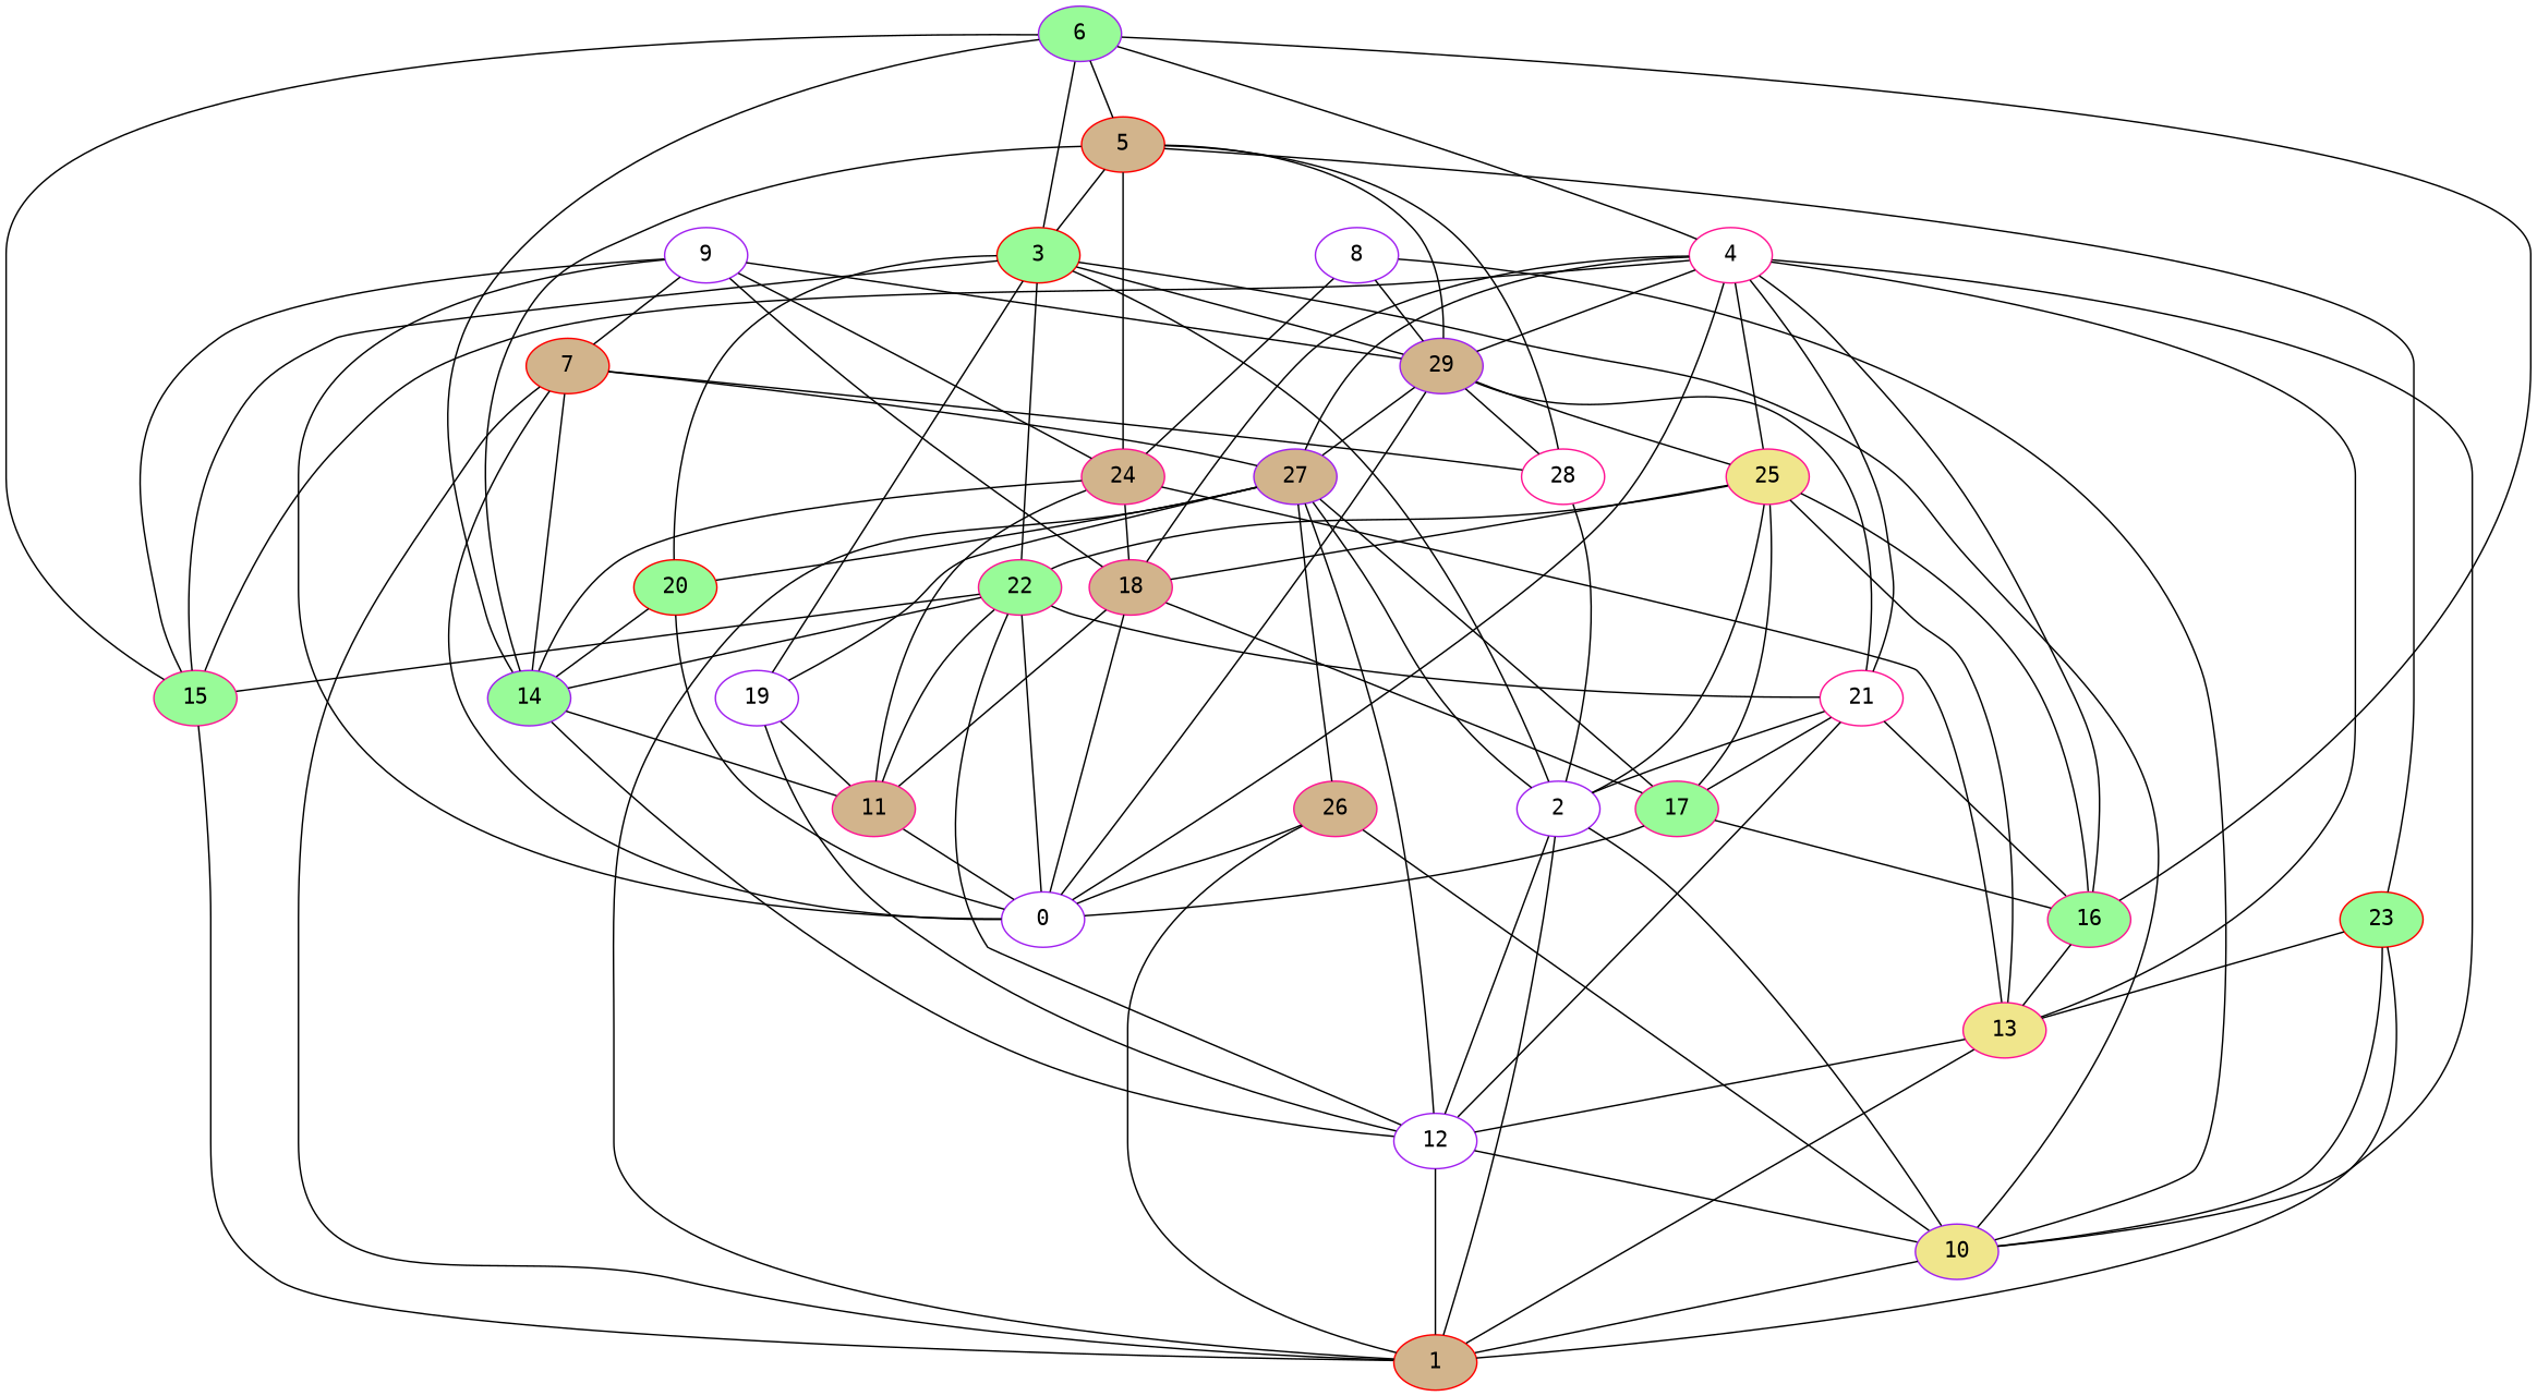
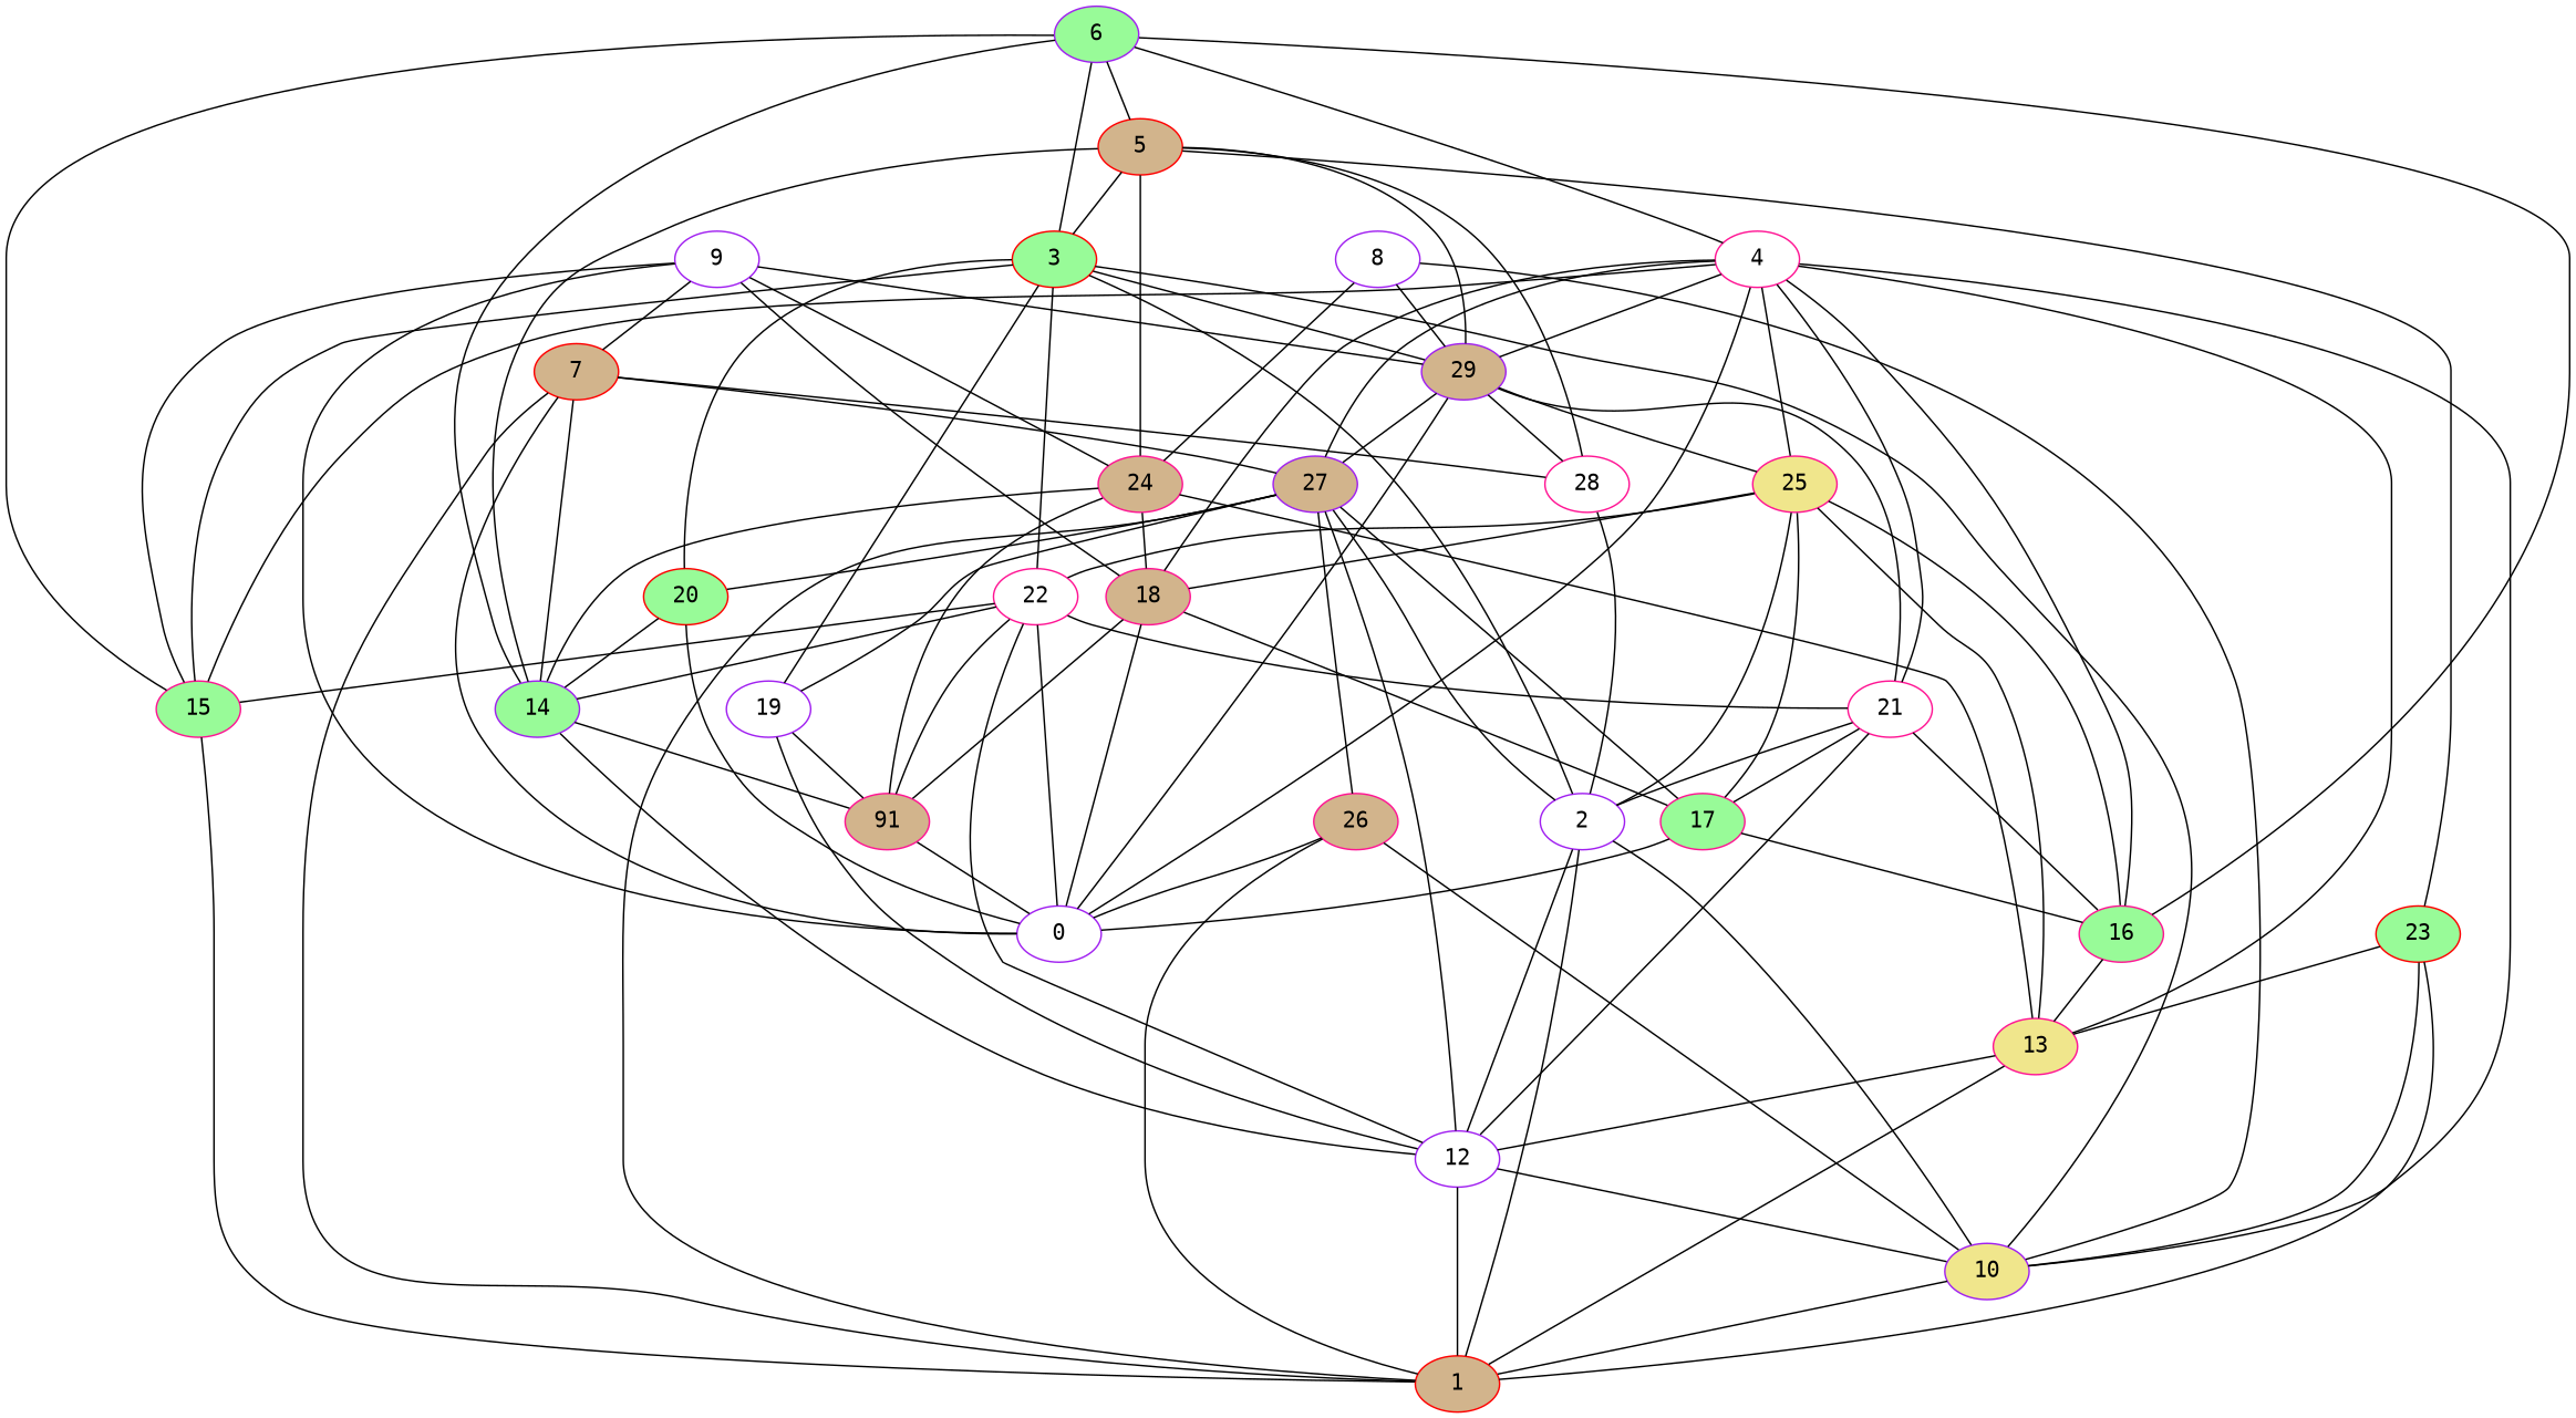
  digraph {
    fontname="DejaVu Sans Mono"
    node [color=deeppink fillcolor=tan fontname="DejaVu Sans Mono" style=filled]
    edge [color=black dir=none fontname="DejaVu Sans Mono"]
    13 [fillcolor=khaki]
    1 [color=red]
    12 [color=purple fillcolor=white]
    15 [fillcolor=palegreen]
    14 [color=purple fillcolor=palegreen]
-   11
+   11 [label=91]
    29 [color=purple]
    21 [fillcolor=white]
    27 [color=purple]
    28 [fillcolor=white]
    0 [color=purple fillcolor=white]
    25 [fillcolor=khaki]
    16 [fillcolor=palegreen]
    17 [fillcolor=palegreen]
    2 [color=purple fillcolor=white]
    20 [color=red fillcolor=palegreen]
    19 [color=purple fillcolor=white]
    26
    9 [color=purple fillcolor=white]
    18
    7 [color=red]
    24
-   22 [fillcolor=palegreen]
+   22 [fillcolor=white]
    8 [color=purple fillcolor=white]
    10 [color=purple fillcolor=khaki]
    4 [fillcolor=white]
    3 [color=red fillcolor=palegreen]
    6 [color=purple fillcolor=palegreen]
    5 [color=red]
    23 [color=red fillcolor=palegreen]
    subgraph sub_1 {
      13
      1
      12
      15
      14
      11
      29
      21
      27
      28
      0
      25
      16
      17
      2
      20
      19
      26
      9
      18
      7
      24
      22
      8
      10
      4
      3
      6
      5
      23
    }
    13 -> 1
    13 -> 12
    12 -> 1
    12 -> 10
    15 -> 1
    14 -> 12
    14 -> 11
    11 -> 0
    29 -> 21
    29 -> 27
    29 -> 28
    29 -> 0
    29 -> 25
    21 -> 12
    21 -> 16
    21 -> 17
    21 -> 2
    27 -> 1
    27 -> 12
    27 -> 17
    27 -> 2
    27 -> 20
    27 -> 19
    27 -> 26
    28 -> 2
    25 -> 13
    25 -> 16
    25 -> 17
    25 -> 2
    25 -> 18
    25 -> 22
    16 -> 13
    17 -> 0
    17 -> 16
    2 -> 1
    2 -> 12
    2 -> 10
    20 -> 14
    20 -> 0
    19 -> 12
    19 -> 11
    26 -> 1
    26 -> 0
    26 -> 10
    9 -> 15
    9 -> 29
    9 -> 0
    9 -> 18
    9 -> 7
    9 -> 24
    18 -> 11
    18 -> 0
    18 -> 17
    7 -> 1
    7 -> 14
    7 -> 27
    7 -> 28
    7 -> 0
    24 -> 13
    24 -> 14
    24 -> 11
    24 -> 18
    22 -> 12
    22 -> 15
    22 -> 14
    22 -> 11
    22 -> 21
    22 -> 0
    8 -> 29
    8 -> 24
    8 -> 10
    10 -> 1
    4 -> 13
    4 -> 15
    4 -> 29
    4 -> 21
    4 -> 27
    4 -> 0
    4 -> 25
    4 -> 16
    4 -> 18
    4 -> 10
    3 -> 15
    3 -> 29
    3 -> 2
    3 -> 20
    3 -> 19
    3 -> 22
    3 -> 10
    6 -> 15
    6 -> 14
    6 -> 16
    6 -> 4
    6 -> 3
    6 -> 5
    5 -> 14
    5 -> 29
    5 -> 28
    5 -> 24
    5 -> 3
    5 -> 23
    23 -> 13
    23 -> 1
    23 -> 10
  }
